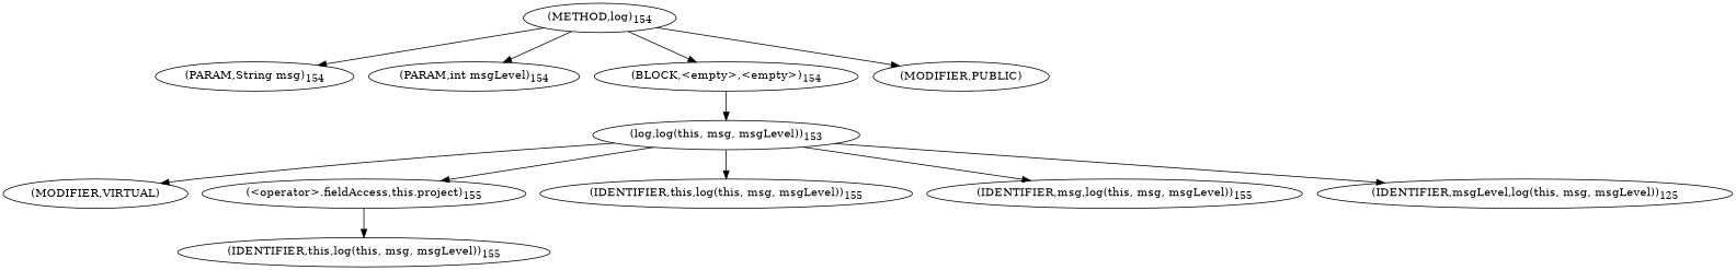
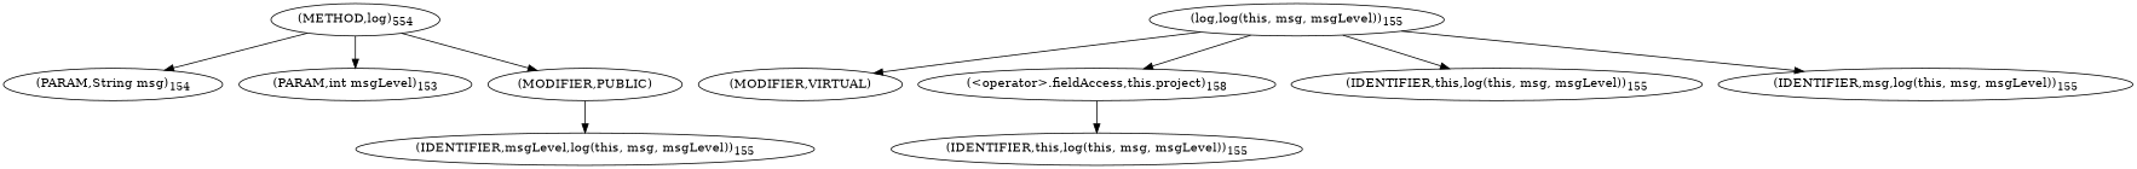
  digraph {
-   n1 [label=<(METHOD,log)<SUB>154</SUB>>]
+   n1 [label=<(METHOD,log)<SUB>554</SUB>>]
    n2 [label=<(PARAM,String msg)<SUB>154</SUB>>]
-   n3 [label=<(PARAM,int msgLevel)<SUB>154</SUB>>]
-   n4 [label=<(BLOCK,&lt;empty&gt;,&lt;empty&gt;)<SUB>154</SUB>>]
+   n3 [label=<(PARAM,int msgLevel)<SUB>153</SUB>>]
    n5 [label=<(MODIFIER,PUBLIC)>]
-   n6 [label=<(log,log(this, msg, msgLevel))<SUB>153</SUB>>]
+   n6 [label=<(log,log(this, msg, msgLevel))<SUB>155</SUB>>]
    n7 [label=<(MODIFIER,VIRTUAL)>]
-   n8 [label=<(&lt;operator&gt;.fieldAccess,this.project)<SUB>155</SUB>>]
+   n8 [label=<(&lt;operator&gt;.fieldAccess,this.project)<SUB>158</SUB>>]
    n9 [label=<(IDENTIFIER,this,log(this, msg, msgLevel))<SUB>155</SUB>>]
    n10 [label=<(IDENTIFIER,msg,log(this, msg, msgLevel))<SUB>155</SUB>>]
-   n11 [label=<(IDENTIFIER,msgLevel,log(this, msg, msgLevel))<SUB>125</SUB>>]
+   n11 [label=<(IDENTIFIER,msgLevel,log(this, msg, msgLevel))<SUB>155</SUB>>]
    n12 [label=<(IDENTIFIER,this,log(this, msg, msgLevel))<SUB>155</SUB>>]
    n1 -> n2
    n1 -> n3
-   n1 -> n4
    n1 -> n5
-   n4 -> n6
    n6 -> n7
    n6 -> n8
    n6 -> n9
    n6 -> n10
-   n6 -> n11
+   n5 -> n11
    n8 -> n12
  }
